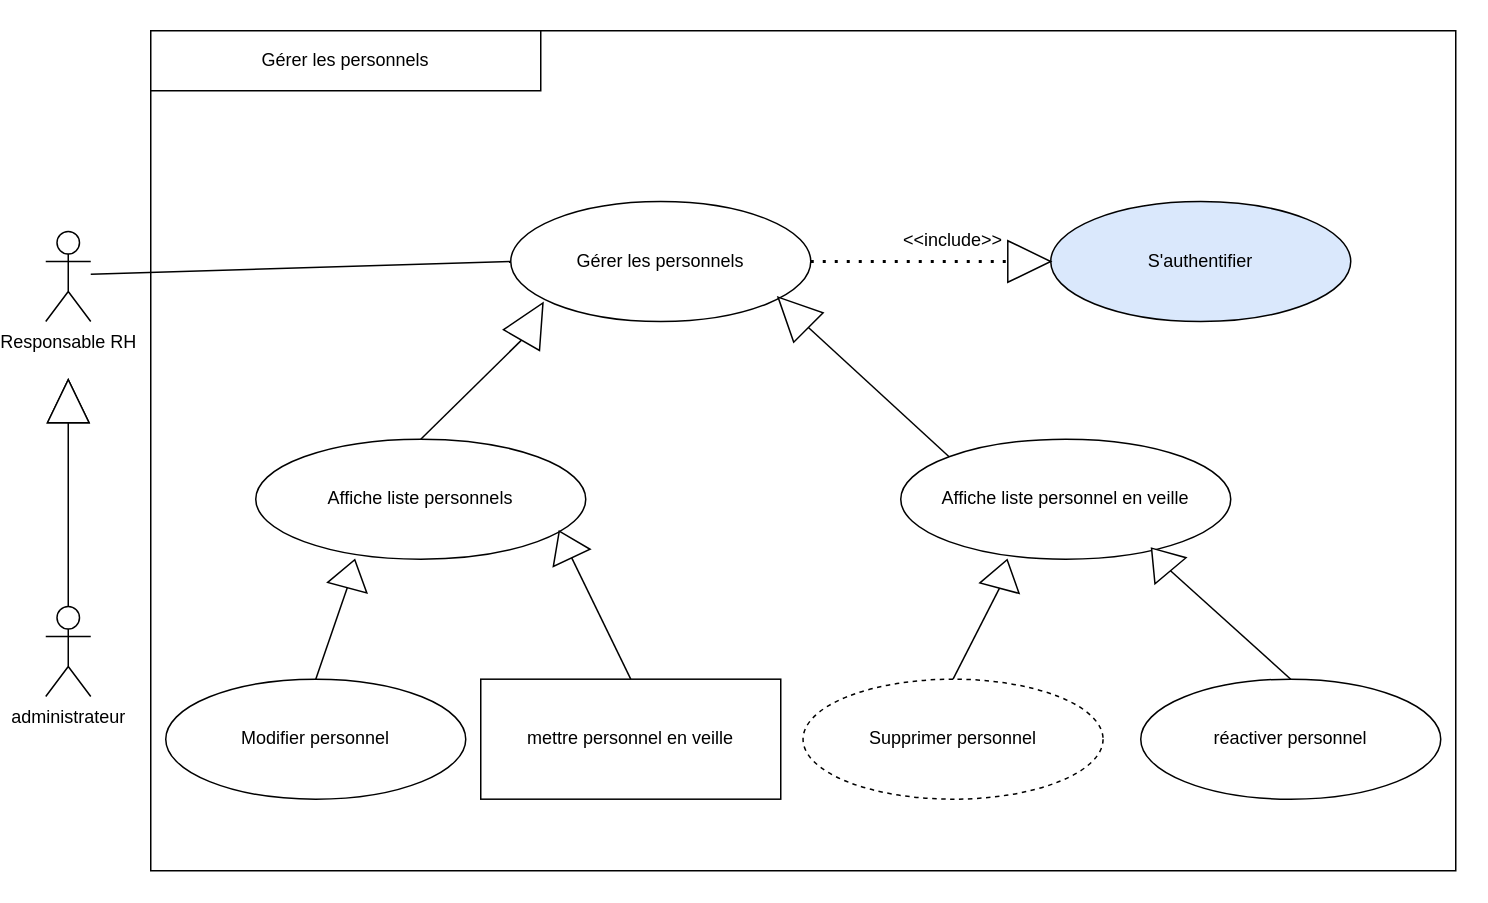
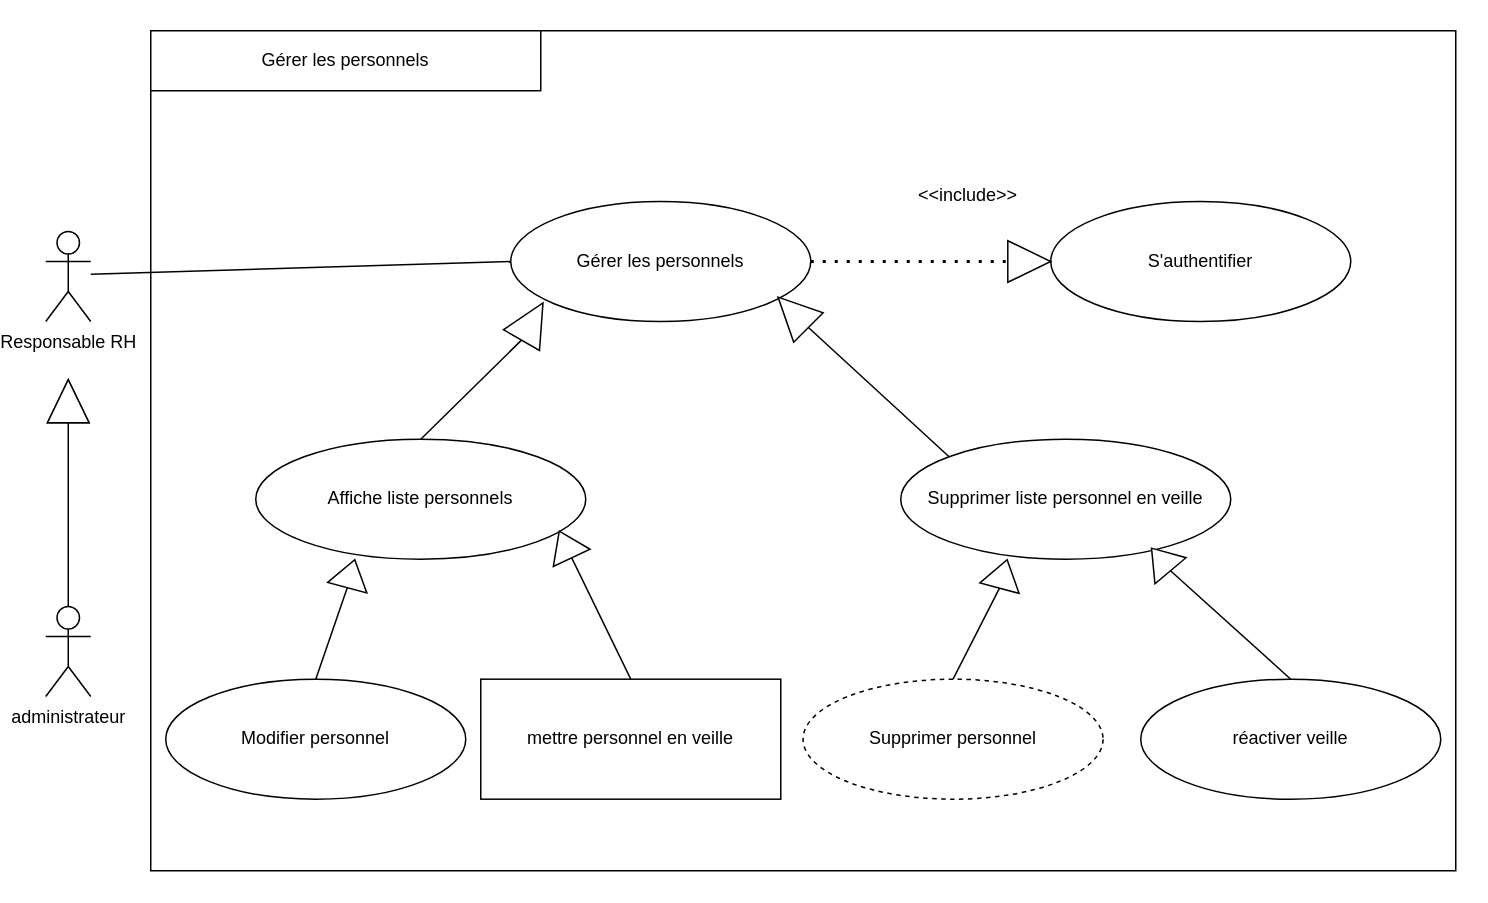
  <mxCell id="0" />
  <mxCell id="1" parent="0" />
  <mxCell id="2" value="" style="rounded=0;whiteSpace=wrap;html=1;" parent="1" vertex="1"><mxGeometry y="20" width="870" height="560" as="geometry" x="90" /></mxCell>
  <mxCell id="3" value="Responsable RH" style="shape=umlActor;verticalLabelPosition=bottom;verticalAlign=top;html=1;outlineConnect=0;" parent="1" vertex="1"><mxGeometry x="20" y="153.85" width="30" height="60" as="geometry" /></mxCell>
  <mxCell id="4" value="administrateur" style="shape=umlActor;verticalLabelPosition=bottom;verticalAlign=top;html=1;outlineConnect=0;" parent="1" vertex="1"><mxGeometry x="20" y="403.85" width="30" height="60" as="geometry" /></mxCell>
  <mxCell id="5" value="Gérer les personnels" style="ellipse;whiteSpace=wrap;html=1;" parent="1" vertex="1"><mxGeometry x="330" y="133.84" width="200" height="80" as="geometry" /></mxCell>
  <mxCell id="6" value="" style="endArrow=none;html=1;rounded=0;entryX=0;entryY=0.5;entryDx=0;entryDy=0;" parent="1" target="5" edge="1"><mxGeometry width="50" height="50" relative="1" as="geometry"><mxPoint x="50" y="182.29" as="sourcePoint" /><mxPoint x="510" y="452.29" as="targetPoint" /></mxGeometry></mxCell>
- <mxCell id="7" value="S'authentifier" style="ellipse;whiteSpace=wrap;html=1;fillColor=#dae8fc;" parent="1" vertex="1"><mxGeometry x="690" y="133.85" width="200" height="80" as="geometry" /></mxCell>
+ <mxCell id="7" value="S'authentifier" style="ellipse;whiteSpace=wrap;html=1;" parent="1" vertex="1"><mxGeometry x="690" y="133.85" width="200" height="80" as="geometry" /></mxCell>
  <mxCell id="8" value="Affiche liste personnels" style="ellipse;whiteSpace=wrap;html=1;" parent="1" vertex="1"><mxGeometry x="160" y="292.29" width="220" height="80" as="geometry" /></mxCell>
  <mxCell id="9" value="" style="triangle;whiteSpace=wrap;html=1;rotation=-90;" parent="1" vertex="1"><mxGeometry x="20.68" y="253.16" width="28.64" height="27.71" as="geometry" /></mxCell>
  <mxCell id="10" value="" style="endArrow=none;html=1;rounded=0;exitX=0.5;exitY=0;exitDx=0;exitDy=0;exitPerimeter=0;entryX=0;entryY=0.5;entryDx=0;entryDy=0;" parent="1" source="4" target="9" edge="1"><mxGeometry width="50" height="50" relative="1" as="geometry"><mxPoint x="420" y="313.85" as="sourcePoint" /><mxPoint x="470" y="263.85" as="targetPoint" /></mxGeometry></mxCell>
  <mxCell id="11" value="" style="triangle;whiteSpace=wrap;html=1;rotation=-90;" parent="1" vertex="1"><mxGeometry x="20.68" y="253.16" width="28.64" height="27.71" as="geometry" /></mxCell>
  <mxCell id="12" value="" style="endArrow=none;html=1;rounded=0;exitX=0.5;exitY=0;exitDx=0;exitDy=0;entryX=0;entryY=0.5;entryDx=0;entryDy=0;" parent="1" source="8" target="23" edge="1"><mxGeometry width="50" height="50" relative="1" as="geometry"><mxPoint x="460" y="392.29" as="sourcePoint" /><mxPoint x="332.293" y="245.3" as="targetPoint" /></mxGeometry></mxCell>
  <mxCell id="13" value="Modifier personnel" style="ellipse;whiteSpace=wrap;html=1;" parent="1" vertex="1"><mxGeometry x="100" y="452.29" width="200" height="80" as="geometry" /></mxCell>
  <mxCell id="14" value="" style="endArrow=none;dashed=1;html=1;dashPattern=1 3;strokeWidth=2;rounded=0;exitX=1;exitY=0.5;exitDx=0;exitDy=0;entryX=0;entryY=0.5;entryDx=0;entryDy=0;" parent="1" source="5" target="15" edge="1"><mxGeometry width="50" height="50" relative="1" as="geometry"><mxPoint x="460" y="392.29" as="sourcePoint" /><mxPoint x="510" y="342.29" as="targetPoint" /></mxGeometry></mxCell>
  <mxCell id="15" value="" style="triangle;whiteSpace=wrap;html=1;rotation=0;" parent="1" vertex="1"><mxGeometry x="661.36" y="159.99" width="28.64" height="27.71" as="geometry" /></mxCell>
- <mxCell id="16" value="&amp;lt;&amp;lt;include&amp;gt;&amp;gt;" style="text;html=1;strokeColor=none;fillColor=none;align=center;verticalAlign=middle;whiteSpace=wrap;rounded=0;" parent="1" vertex="1"><mxGeometry x="604.87" y="150" width="40" height="20" as="geometry" /></mxCell>
+ <mxCell id="16" value="&amp;lt;&amp;lt;include&amp;gt;&amp;gt;" style="text;html=1;strokeColor=none;fillColor=none;align=center;verticalAlign=middle;whiteSpace=wrap;rounded=0;" parent="1" vertex="1"><mxGeometry x="614.87" y="120" width="40" height="20" as="geometry" /></mxCell>
  <mxCell id="17" value="" style="endArrow=none;html=1;rounded=0;entryX=0;entryY=0.5;entryDx=0;entryDy=0;exitX=0.5;exitY=0;exitDx=0;exitDy=0;" parent="1" source="13" target="19" edge="1"><mxGeometry width="50" height="50" relative="1" as="geometry"><mxPoint x="440" y="588.29" as="sourcePoint" /><mxPoint x="383.169" y="392.976" as="targetPoint" /></mxGeometry></mxCell>
  <mxCell id="18" value="Gérer les personnels" style="rounded=0;whiteSpace=wrap;html=1;" parent="1" vertex="1"><mxGeometry x="90" y="20" width="260" height="40" as="geometry" /></mxCell>
  <mxCell id="19" value="" style="triangle;whiteSpace=wrap;html=1;rotation=-165;direction=south;" parent="1" vertex="1"><mxGeometry x="210" y="372.29" width="27.02" height="19.32" as="geometry" /></mxCell>
  <mxCell id="20" value="mettre personnel en veille" style="whiteSpace=wrap;html=1;rounded=0;" parent="1" vertex="1"><mxGeometry x="310" y="452.29" width="200" height="80" as="geometry" /></mxCell>
  <mxCell id="21" value="" style="endArrow=none;html=1;rounded=0;entryX=0;entryY=0.5;entryDx=0;entryDy=0;exitX=0.5;exitY=0;exitDx=0;exitDy=0;" parent="1" source="20" target="22" edge="1"><mxGeometry width="50" height="50" relative="1" as="geometry"><mxPoint x="270" y="447.29" as="sourcePoint" /><mxPoint x="321" y="379.29" as="targetPoint" /></mxGeometry></mxCell>
  <mxCell id="22" value="" style="triangle;whiteSpace=wrap;html=1;rotation=-205;direction=south;" parent="1" vertex="1"><mxGeometry x="352.98" y="352.63" width="27.02" height="19.66" as="geometry" /></mxCell>
  <mxCell id="23" value="" style="triangle;whiteSpace=wrap;html=1;rotation=-60;" parent="1" vertex="1"><mxGeometry x="330" y="200" width="28.64" height="27.71" as="geometry" /></mxCell>
- <mxCell id="24" value="Affiche liste personnel en veille" style="ellipse;whiteSpace=wrap;html=1;" parent="1" vertex="1"><mxGeometry x="590" y="292.29" width="220" height="80" as="geometry" /></mxCell>
+ <mxCell id="24" value="Supprimer liste personnel en veille" style="ellipse;whiteSpace=wrap;html=1;" parent="1" vertex="1"><mxGeometry x="590" y="292.29" width="220" height="80" as="geometry" /></mxCell>
  <mxCell id="25" value="" style="triangle;whiteSpace=wrap;html=1;rotation=-135;" parent="1" vertex="1"><mxGeometry x="504" y="193.85" width="28.64" height="27.71" as="geometry" /></mxCell>
  <mxCell id="26" value="" style="endArrow=none;html=1;rounded=0;exitX=0;exitY=0;exitDx=0;exitDy=0;entryX=0;entryY=0.5;entryDx=0;entryDy=0;" parent="1" source="24" target="25" edge="1"><mxGeometry width="50" height="50" relative="1" as="geometry"><mxPoint x="300" y="322.29" as="sourcePoint" /><mxPoint x="300" y="258.29" as="targetPoint" /></mxGeometry></mxCell>
  <mxCell id="27" value="Supprimer personnel" style="ellipse;whiteSpace=wrap;html=1;dashed=1;" parent="1" vertex="1"><mxGeometry x="524.87" y="452.29" width="200" height="80" as="geometry" /></mxCell>
  <mxCell id="28" value="" style="triangle;whiteSpace=wrap;html=1;rotation=-165;direction=south;" parent="1" vertex="1"><mxGeometry x="644.87" y="372.29" width="27.02" height="19.66" as="geometry" /></mxCell>
  <mxCell id="29" value="" style="endArrow=none;html=1;rounded=0;entryX=0;entryY=0.5;entryDx=0;entryDy=0;exitX=0.5;exitY=0;exitDx=0;exitDy=0;" parent="1" source="27" target="28" edge="1"><mxGeometry width="50" height="50" relative="1" as="geometry"><mxPoint x="430" y="462.29" as="sourcePoint" /><mxPoint x="391" y="400.29" as="targetPoint" /></mxGeometry></mxCell>
- <mxCell id="30" value="réactiver personnel" style="ellipse;whiteSpace=wrap;html=1;" parent="1" vertex="1"><mxGeometry x="750" y="452.29" width="200" height="80" as="geometry" /></mxCell>
+ <mxCell id="30" value="réactiver veille" style="ellipse;whiteSpace=wrap;html=1;" parent="1" vertex="1"><mxGeometry x="750" y="452.29" width="200" height="80" as="geometry" /></mxCell>
  <mxCell id="31" value="" style="triangle;whiteSpace=wrap;html=1;rotation=-220;direction=south;" parent="1" vertex="1"><mxGeometry x="750" y="362.63" width="27.02" height="19.66" as="geometry" /></mxCell>
  <mxCell id="32" value="" style="endArrow=none;html=1;rounded=0;entryX=0;entryY=0.5;entryDx=0;entryDy=0;exitX=0.5;exitY=0;exitDx=0;exitDy=0;" parent="1" source="30" target="31" edge="1"><mxGeometry width="50" height="50" relative="1" as="geometry"><mxPoint x="635" y="462" as="sourcePoint" /><mxPoint x="655" y="402" as="targetPoint" /></mxGeometry></mxCell>
